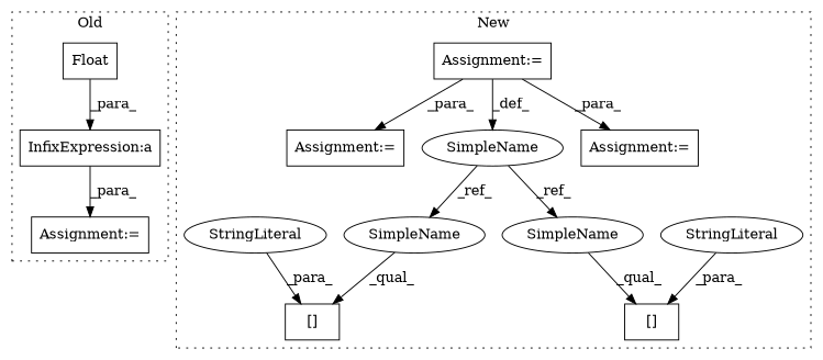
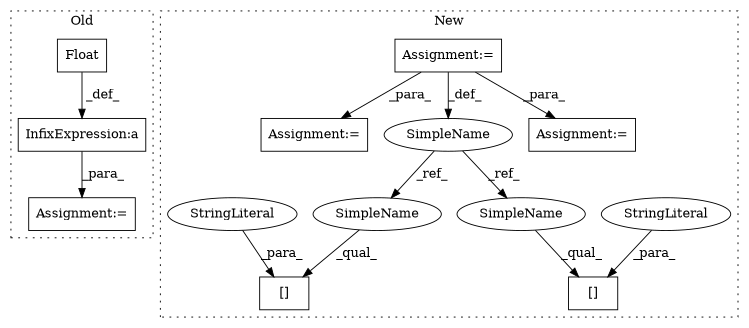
  digraph {
    node [a=7 l=1 shape=box]
    n1 [a=32 l="6,1" label=Float s="2515,2577"]
    n2 [label="Assignment:=" s=2595]
    n3 [a=27 l=3 label="InfixExpression:a" s=2600]
    n4 [a=2 l="7,1" label="[]" s="478,493"]
    n5 [a=45 l=8 label=StringLiteral s=485 shape=ellipse]
    n6 [label="Assignment:=" s=401]
    n7 [label="Assignment:=" s=442]
    n8 [a=2 l="7,1" label="[]" s="443,461"]
    n9 [a=45 l=11 label=StringLiteral s=450 shape=ellipse]
    n10 [a=42 l=6 label=SimpleName s=395 shape=ellipse]
    n11 [label="Assignment:=" s=509]
    n12 [a=42 l=6 label=SimpleName s=443 shape=ellipse]
    n13 [a=42 l=6 label=SimpleName s=478 shape=ellipse]
    subgraph cluster_1 {
      label=Old
      style=dotted
      n1
      n2
      n3
    }
    subgraph cluster_2 {
      label=New
      style=dotted
      n4
      n5
      n6
      n7
      n8
      n9
      n10
      n11
      n12
      n13
    }
-   n1 -> n3 [label=_para_]
+   n1 -> n3 [label=_def_]
    n3 -> n2 [label=_para_]
    n5 -> n4 [label=_para_]
    n6 -> n7 [label=_para_]
    n6 -> n10 [label=_def_]
    n6 -> n11 [label=_para_]
    n9 -> n8 [label=_para_]
    n10 -> n12 [label=_ref_]
    n10 -> n13 [label=_ref_]
    n12 -> n8 [label=_qual_]
    n13 -> n4 [label=_qual_]
  }
